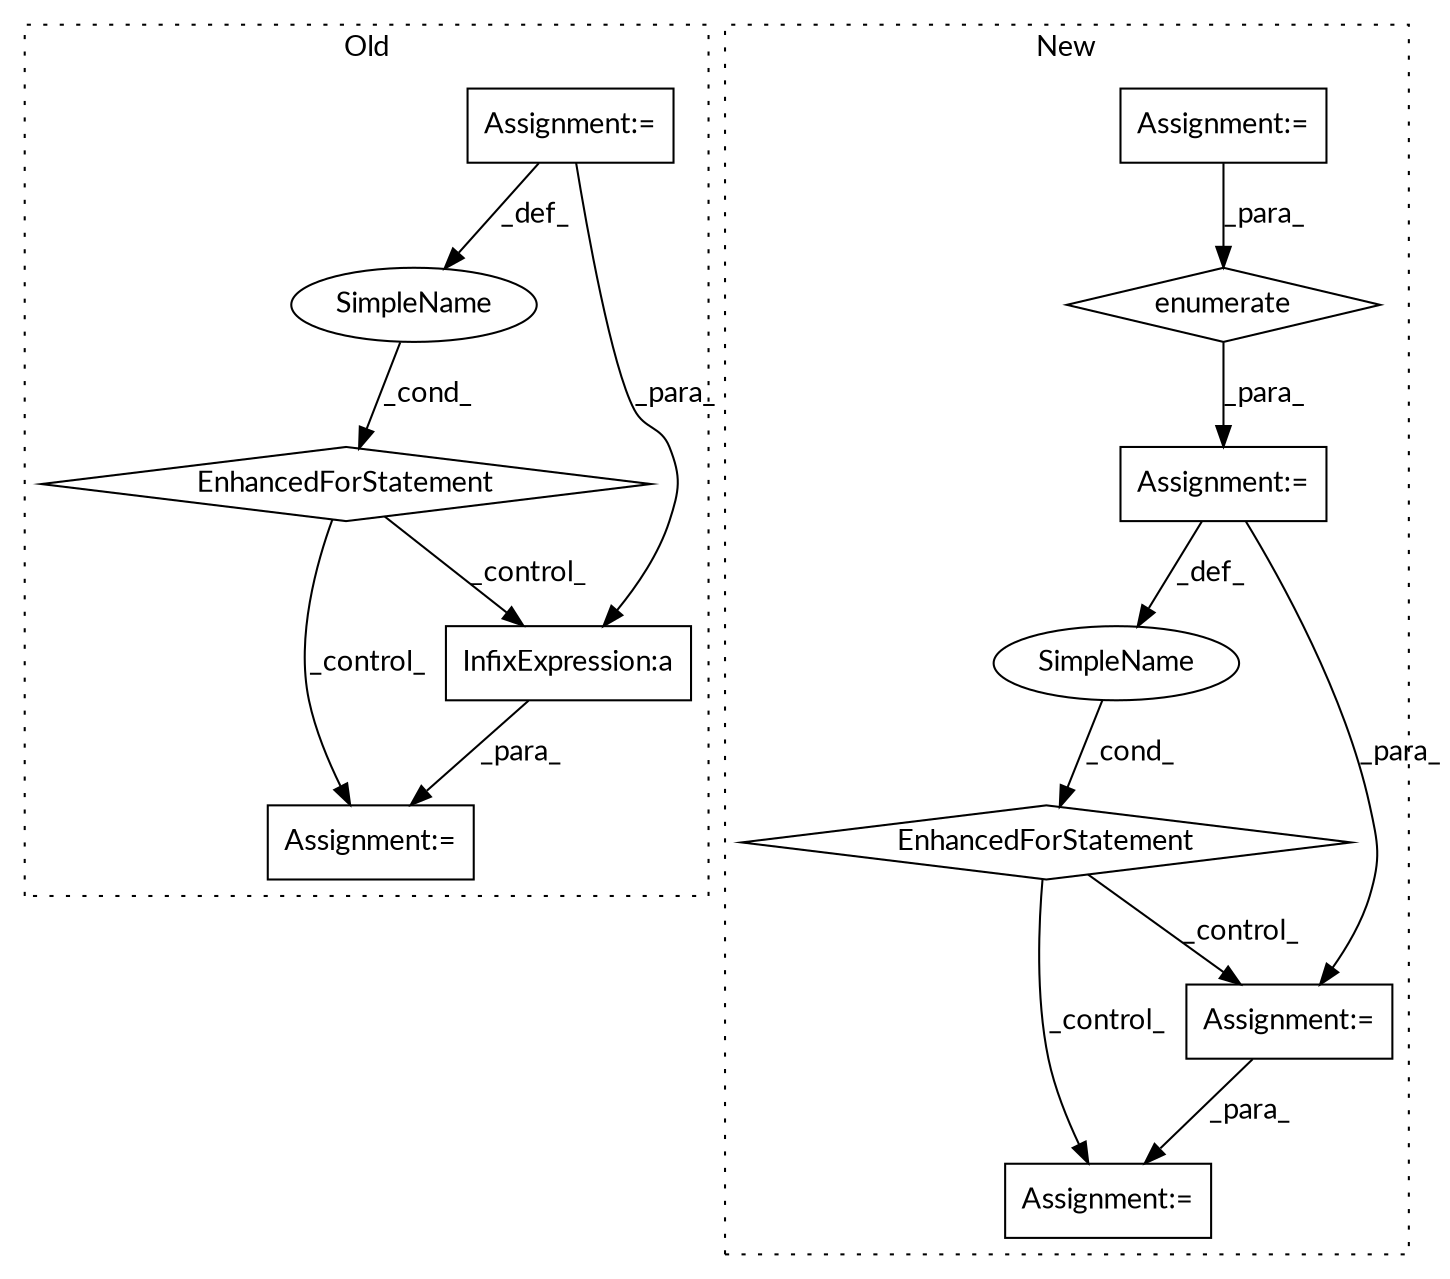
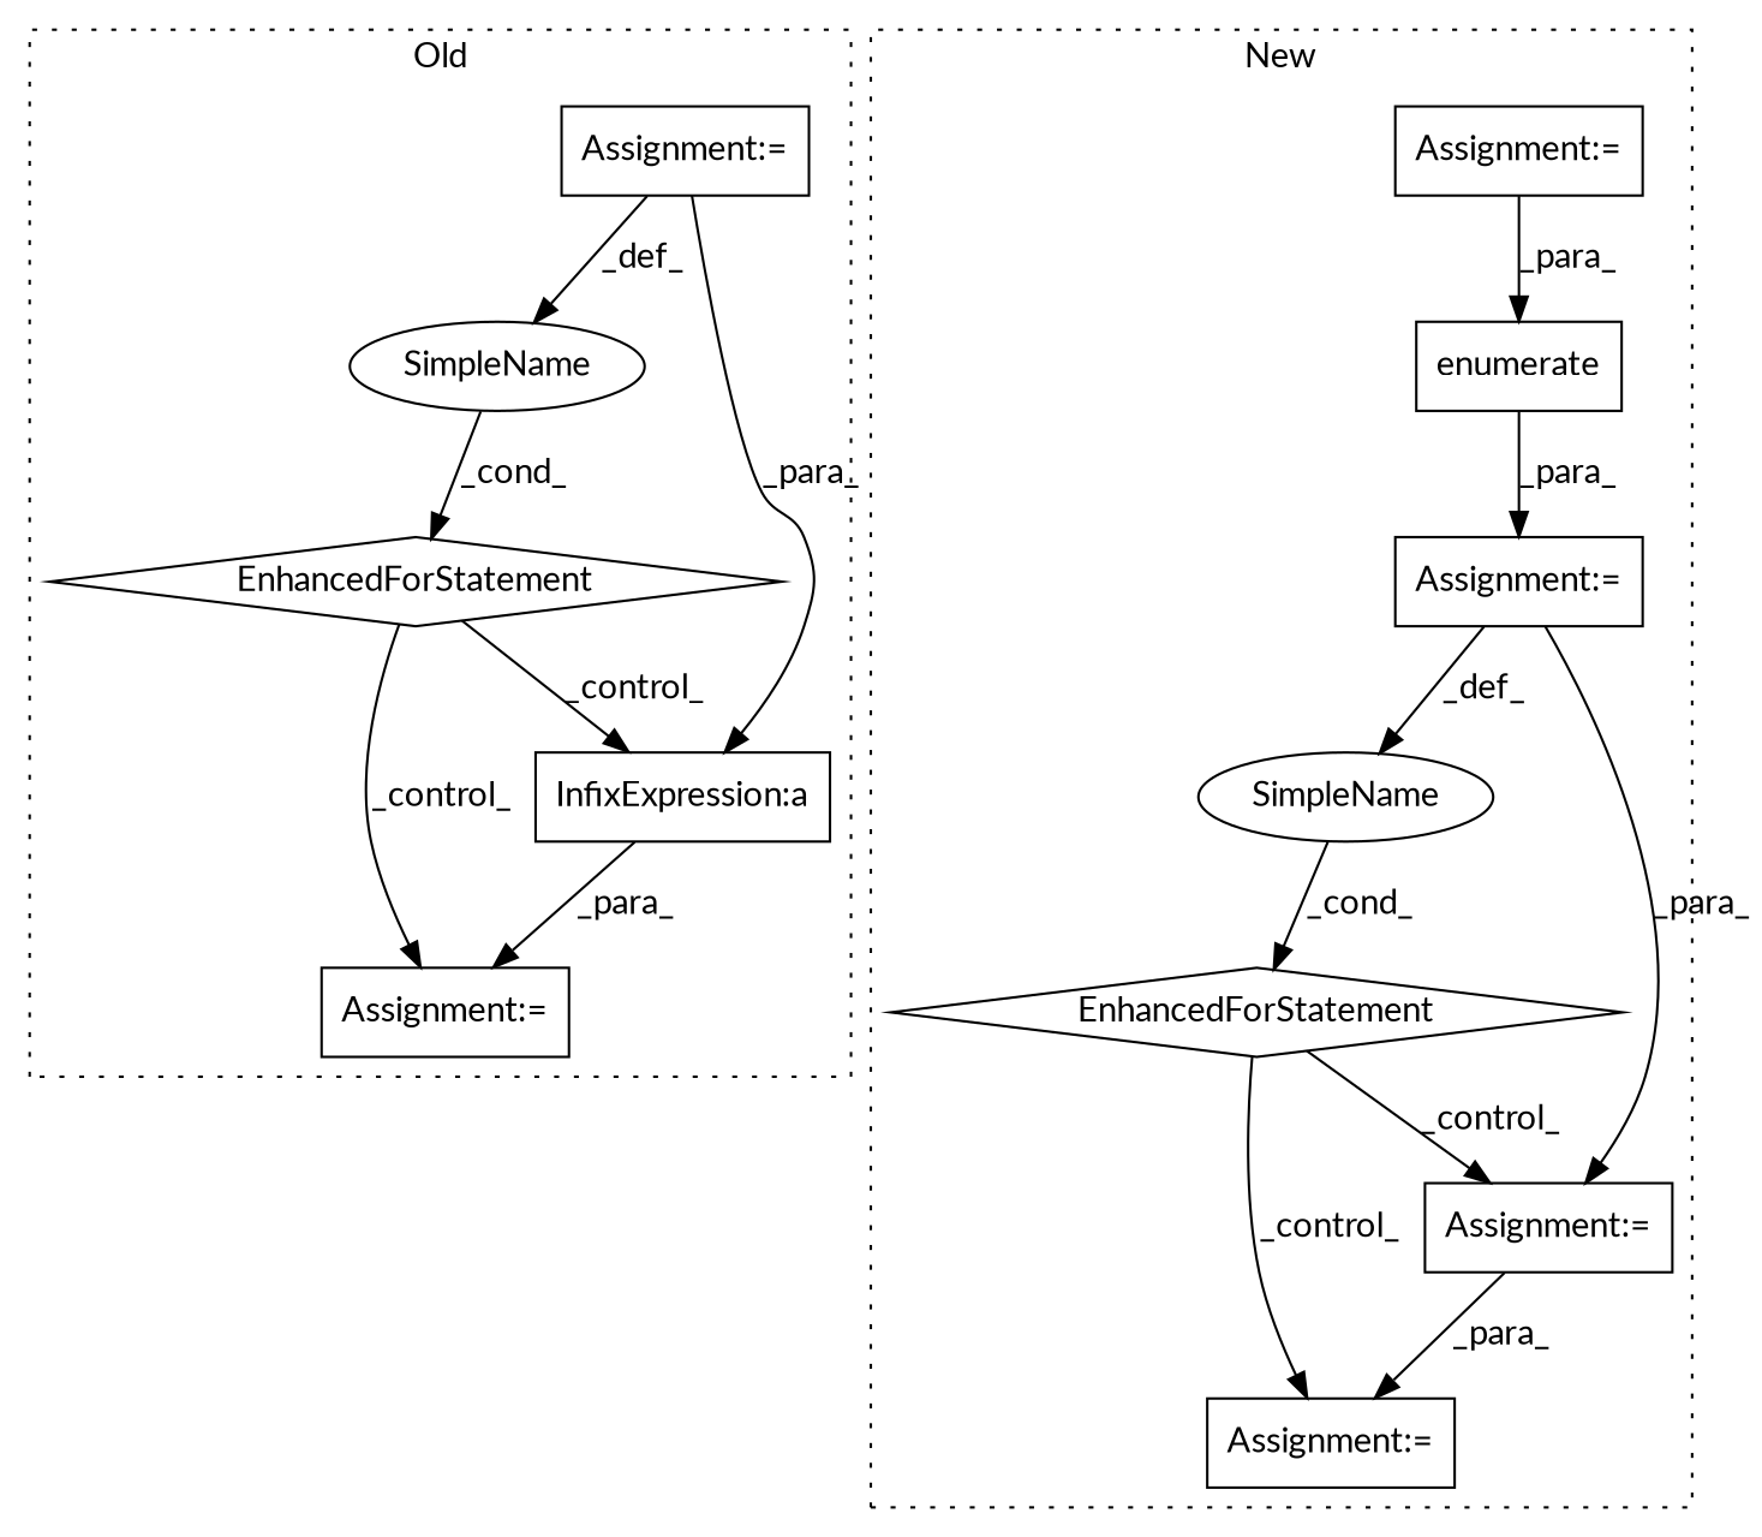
  digraph {
    fontname=Lato
    node [a=7 l=1 s="3961,4030" shape=box fontname=Lato]
    edge [fontname=Lato]
    n1 [a=70 l="53,2" label=EnhancedForStatement shape=diamond]
    n2 [l="53,2" label="Assignment:="]
    n3 [label="Assignment:=" s=4317]
    n4 [a=42 label=SimpleName s=4018 shape=ellipse]
    n5 [a=27 l=3 label="InfixExpression:a" s=4404]
-   n6 [a=32 l="10,1" label=enumerate s="3394,3413" shape=diamond]
+   n6 [a=32 l="10,1" label=enumerate s="3394,3413"]
    n7 [l="69,2" label="Assignment:=" s="3317,3414"]
    n8 [a=70 l="69,2" label=EnhancedForStatement s="3317,3414" shape=diamond]
    n9 [l=2 label="Assignment:=" s=3514]
    n10 [a=42 label=SimpleName s=3390 shape=ellipse]
    n11 [l=2 label="Assignment:=" s=3473]
    n12 [label="Assignment:=" s=3284]
    subgraph cluster_1 {
      label=Old
      style=dotted
      n1
      n2
      n3
      n4
      n5
    }
    subgraph cluster_2 {
      label=New
      style=dotted
      n6
      n7
      n8
      n9
      n10
      n11
      n12
    }
    n1 -> n3 [label=_control_]
    n1 -> n5 [label=_control_]
    n2 -> n4 [label=_def_]
    n2 -> n5 [label=_para_]
    n4 -> n1 [label=_cond_]
    n5 -> n3 [label=_para_]
    n6 -> n7 [label=_para_]
    n7 -> n10 [label=_def_]
    n7 -> n11 [label=_para_]
    n8 -> n9 [label=_control_]
    n8 -> n11 [label=_control_]
    n10 -> n8 [label=_cond_]
    n11 -> n9 [label=_para_]
    n12 -> n6 [label=_para_]
  }
